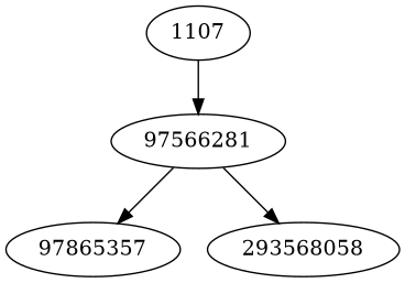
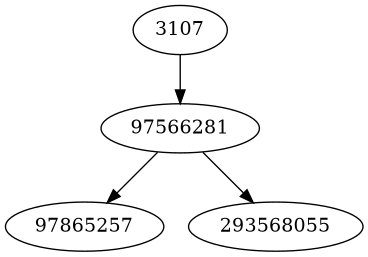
  strict digraph {
    n1 [label=97566281]
-   97865357
-   293568055 [label=293568058]
-   1107
+   97865357 [label=97865257]
+   293568055
+   1107 [label=3107]
    n1 -> 97865357
    n1 -> 293568055
    1107 -> n1
  }
